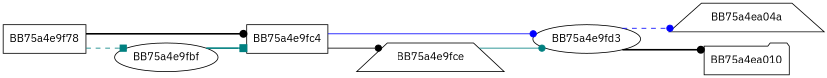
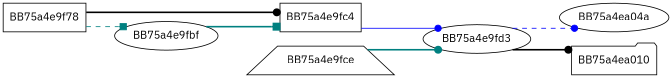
  digraph {
    fontname="IBM Plex Sans"
    rankdir=LR
    splines=ortho
    node [fontname="IBM Plex Sans" shape=box]
    edge [arrowhead=dot color=black fontname="IBM Plex Sans" style=bold]
    BB75a4e9f78
    BB75a4e9fc4
    BB75a4e9fbf [shape=ellipse]
    BB75a4e9fd3 [shape=ellipse]
    BB75a4e9fce [shape=trapezium]
-   BB75a4ea04a [shape=trapezium]
+   BB75a4ea04a [shape=ellipse]
    BB75a4ea010 [shape=folder]
    BB75a4e9f78 -> BB75a4e9fc4
    BB75a4e9f78 -> BB75a4e9fbf [arrowhead=box color=teal style=dashed]
    BB75a4e9fc4 -> BB75a4e9fd3 [color=blue style=solid]
-   BB75a4e9fc4 -> BB75a4e9fce [style=solid]
    BB75a4e9fbf -> BB75a4e9fc4 [arrowhead=box color=teal]
    BB75a4e9fd3 -> BB75a4ea04a [color=blue style=dashed]
    BB75a4e9fd3 -> BB75a4ea010
-   BB75a4e9fce -> BB75a4e9fd3 [color=teal style=solid]
+   BB75a4e9fce -> BB75a4e9fd3 [color=teal]
  }
